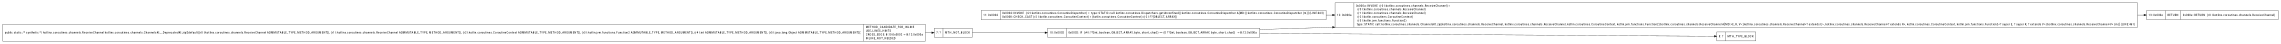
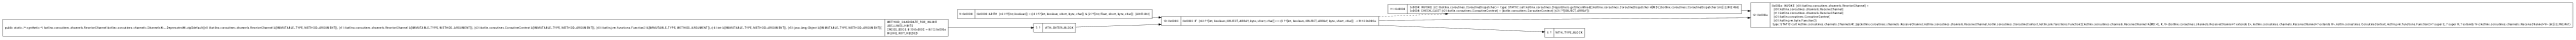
  digraph {
    fontname="Roboto Condensed"
    rankdir=LR
    node [fontname="Roboto Condensed" shape=record]
    edge [fontname="Roboto Condensed"]
-   n1 [label="{7\:\ ?|MTH_NOT_BLOCK\l}"]
+   n1 [label="{7\:\ ?|MTH_ENTER_BLOCK\l}"]
    n2 [label="{10\:\ 0x0002|0x0002: IF  (r4 I:??[int, boolean, OBJECT, ARRAY, byte, short, char]) == (0 ??[int, boolean, OBJECT, ARRAY, byte, short, char])  \-\> B:12:0x000a \l}"]
+   n3 [label="{9\:\ 0x0000|0x0000: ARITH  (r4 I:??[int, boolean]) = (r4 I:??[int, boolean, short, byte, char]) & (2 ??[int, float, short, byte, char])  (LINE:461)\l}"]
    n4 [label="{11\:\ 0x0004|0x0004: INVOKE  (r2 I:kotlinx.coroutines.CoroutineDispatcher) =  type: STATIC call: kotlinx.coroutines.Dispatchers.getUnconfined():kotlinx.coroutines.CoroutineDispatcher A[MD:():kotlinx.coroutines.CoroutineDispatcher (m)] (LINE:463)\l0x0008: CHECK_CAST (r2 I:kotlin.coroutines.CoroutineContext) = (kotlin.coroutines.CoroutineContext) (r2 I:??[OBJECT, ARRAY]) \l}"]
-   n5 [label="{12\:\ 0x000a|0x000a: INVOKE  (r0 I:kotlinx.coroutines.channels.ReceiveChannel) = \l  (r0 I:kotlinx.coroutines.channels.ReceiveChannel)\l  (r1 I:kotlinx.coroutines.channels.ReceiveChannel)\l  (r2 I:kotlin.coroutines.CoroutineContext)\l  (r3 I:kotlin.jvm.functions.Function2)\l type: STATIC call: kotlinx.coroutines.channels.ChannelsKt.zip(kotlinx.coroutines.channels.ReceiveChannel, kotlinx.coroutines.channels.ReceiveChannel, kotlin.coroutines.CoroutineContext, kotlin.jvm.functions.Function2):kotlinx.coroutines.channels.ReceiveChannel A[MD:\<E, R, V\>:(kotlinx.coroutines.channels.ReceiveChannel\<? extends E\>, kotlinx.coroutines.channels.ReceiveChannel\<? extends R\>, kotlin.coroutines.CoroutineContext, kotlin.jvm.functions.Function2\<? super E, ? super R, ? extends V\>):kotlinx.coroutines.channels.ReceiveChannel\<V\> (m)] (LINE:461)\l}"]
+   n5 [label="{12\:\ 0x000a|0x000a: INVOKE  (r0 I:kotlinx.coroutines.channels.ReceiveChannel) = \l  (r0 I:kotlinx.coroutines.channels.ReceiveChannel)\l  (r1 I:kotlinx.coroutines.channels.ReceiveChannel)\l  (r2 I:kotlin.coroutines.CoroutineContext)\l  (r3 I:kotlin.jvm.byte.Function2)\l type: STATIC call: kotlinx.coroutines.channels.ChannelsKt.zip(kotlinx.coroutines.channels.ReceiveChannel, kotlinx.coroutines.channels.ReceiveChannel, kotlin.coroutines.CoroutineContext, kotlin.jvm.functions.Function2):kotlinx.coroutines.channels.ReceiveChannel A[MD:\<E, R, V\>:(kotlinx.coroutines.channels.ReceiveChannel\<? extends E\>, kotlinx.coroutines.channels.ReceiveChannel\<? extends R\>, kotlin.coroutines.CoroutineContext, kotlin.jvm.functions.Function2\<? super E, ? super R, ? extends V\>):kotlinx.coroutines.channels.ReceiveChannel\<V\> (m)] (LINE:461)\l}"]
    n6 [label="{8\:\ ?|MTH_TYPE_BLOCK\l}"]
-   n7 [label="{13\:\ 0x000e|RETURN\l|0x000e: RETURN  (r0 I:kotlinx.coroutines.channels.ReceiveChannel) \l}"]
    n8 [label="{public static \/* synthetic *\/ kotlinx.coroutines.channels.ReceiveChannel kotlinx.coroutines.channels.ChannelsKt__DeprecatedKt.zip$default((r0 I:kotlinx.coroutines.channels.ReceiveChannel A[IMMUTABLE_TYPE, METHOD_ARGUMENT]), (r1 I:kotlinx.coroutines.channels.ReceiveChannel A[IMMUTABLE_TYPE, METHOD_ARGUMENT]), (r2 I:kotlin.coroutines.CoroutineContext A[IMMUTABLE_TYPE, METHOD_ARGUMENT]), (r3 I:kotlin.jvm.functions.Function2 A[IMMUTABLE_TYPE, METHOD_ARGUMENT]), (r4 I:int A[IMMUTABLE_TYPE, METHOD_ARGUMENT]), (r5 I:java.lang.Object A[IMMUTABLE_TYPE, METHOD_ARGUMENT]))  | METHOD_CANDIDATE_FOR_INLINE\lUSE_LINES_HINTS\lCROSS_EDGE: B:10:0x0002 \-\> B:12:0x000a\lINLINE_NOT_NEEDED\l}"]
    n1 -> n2
+   n2 -> n4 [style=dashed]
    n2 -> n5
    n2 -> n6
+   n3 -> n2
    n4 -> n5
-   n5 -> n7
    n8 -> n1
  }
